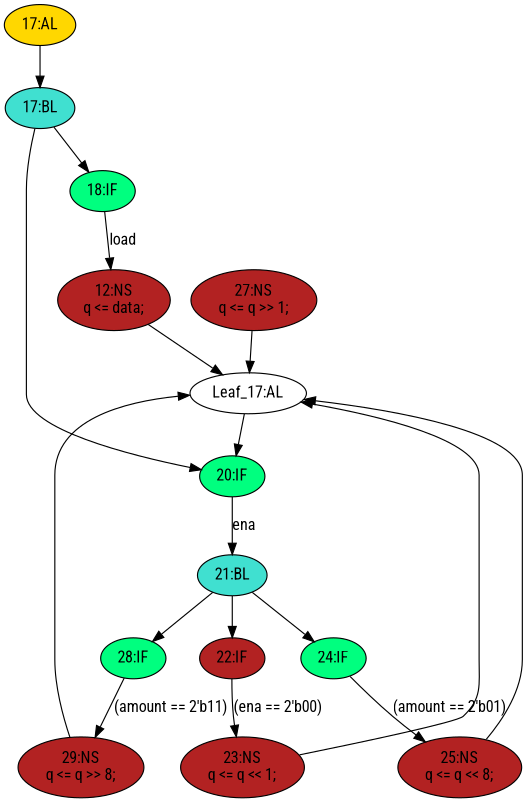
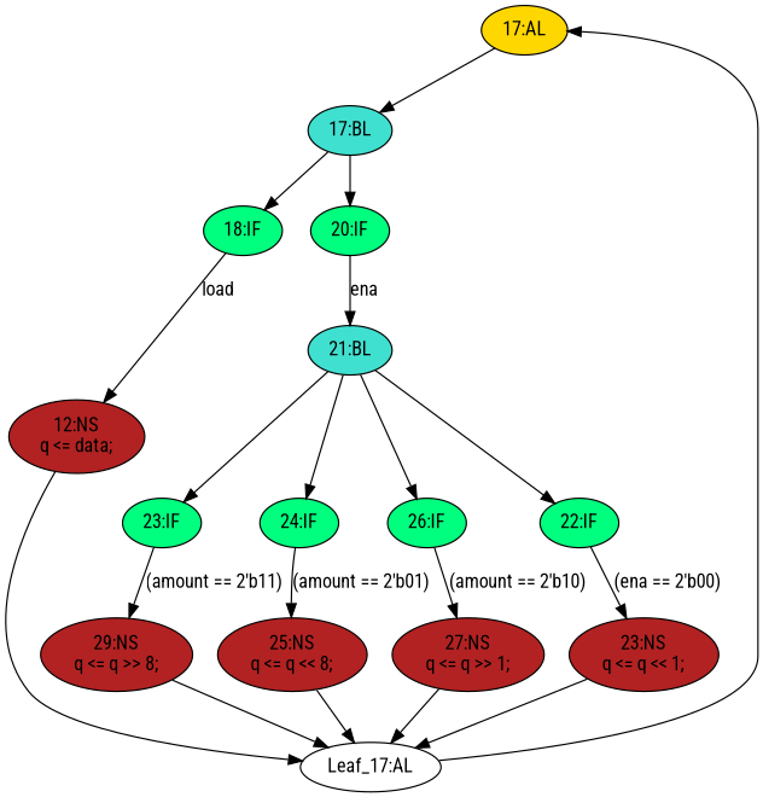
  strict digraph {
    fontname="Roboto Condensed"
    node [fillcolor=springgreen fontname="Roboto Condensed" statements="[]" style=filled typ=IfStatement]
    edge [cond="[]" fontname="Roboto Condensed" lineno=None]
    n1 [ast="<pyverilog.vparser.ast.Always object at 0x7ff473af7090>" clk_sens=True fillcolor=gold label="17:AL" sens="['clk']" typ=Always use_var="['load', 'q', 'amount', 'data', 'ena']"]
    n2 [ast="<pyverilog.vparser.ast.Block object at 0x7ff473ae4890>" fillcolor=turquoise label="17:BL" typ=Block]
    n3 [ast="<pyverilog.vparser.ast.IfStatement object at 0x7ff473af71d0>" label="18:IF"]
    n4 [ast="<pyverilog.vparser.ast.IfStatement object at 0x7ff473ae4ed0>" label="20:IF"]
    n5 [ast="<pyverilog.vparser.ast.NonblockingSubstitution object at 0x7ff473ae4610>" fillcolor=firebrick label="12:NS\nq <= data;" statements="[<pyverilog.vparser.ast.NonblockingSubstitution object at 0x7ff473ae4610>]" typ=NonblockingSubstitution]
    n6 [ast="<pyverilog.vparser.ast.Block object at 0x7ff473ae7d10>" fillcolor=turquoise label="21:BL" typ=Block]
-   n7 [ast="<pyverilog.vparser.ast.IfStatement object at 0x7ff473b6a390>" label="28:IF"]
+   n7 [ast="<pyverilog.vparser.ast.IfStatement object at 0x7ff473b6a390>" label="23:IF"]
    n8 [ast="<pyverilog.vparser.ast.IfStatement object at 0x7ff473afdc50>" label="24:IF"]
-   n10 [ast="<pyverilog.vparser.ast.IfStatement object at 0x7ff473a8e4d0>" fillcolor=firebrick label="22:IF"]
+   n9 [ast="<pyverilog.vparser.ast.IfStatement object at 0x7ff473ae7350>" label="26:IF"]
+   n10 [ast="<pyverilog.vparser.ast.IfStatement object at 0x7ff473a8e4d0>" label="22:IF"]
    n11 [ast="<pyverilog.vparser.ast.NonblockingSubstitution object at 0x7ff473b6ad90>" fillcolor=firebrick label="29:NS\nq <= q >> 8;" statements="[<pyverilog.vparser.ast.NonblockingSubstitution object at 0x7ff473b6ad90>]" typ=NonblockingSubstitution]
    n12 [ast="<pyverilog.vparser.ast.NonblockingSubstitution object at 0x7ff473ae7ad0>" fillcolor=firebrick label="25:NS\nq <= q << 8;" statements="[<pyverilog.vparser.ast.NonblockingSubstitution object at 0x7ff473ae7ad0>]" typ=NonblockingSubstitution]
    n13 [ast="<pyverilog.vparser.ast.NonblockingSubstitution object at 0x7ff477c45d10>" fillcolor=firebrick label="27:NS\nq <= q >> 1;" statements="[<pyverilog.vparser.ast.NonblockingSubstitution object at 0x7ff477c45d10>]" typ=NonblockingSubstitution]
    n14 [ast="<pyverilog.vparser.ast.NonblockingSubstitution object at 0x7ff473af2050>" fillcolor=firebrick label="23:NS\nq <= q << 1;" statements="[<pyverilog.vparser.ast.NonblockingSubstitution object at 0x7ff473af2050>]" typ=NonblockingSubstitution]
    n15 [def_var="['q']" label="Leaf_17:AL" fillcolor="" statements="" style="" typ=""]
    n1 -> n2
    n2 -> n3
    n2 -> n4
    n3 -> n5 [cond="['load']" label=load lineno=18]
    n4 -> n6 [cond="['ena']" label=ena lineno=20]
    n5 -> n15
    n6 -> n7
    n6 -> n8
+   n6 -> n9
    n6 -> n10
    n7 -> n11 [cond="['amount']" label="(amount == 2'b11)" lineno=28]
    n8 -> n12 [cond="['amount']" label="(amount == 2'b01)" lineno=24]
+   n9 -> n13 [cond="['amount']" label="(amount == 2'b10)" lineno=26]
    n10 -> n14 [cond="['amount']" label="(ena == 2'b00)" lineno=22]
    n11 -> n15
    n12 -> n15
    n13 -> n15
    n14 -> n15
-   n15 -> n4 [cond="" lineno=""]
+   n15 -> n1 [cond="" lineno=""]
  }
